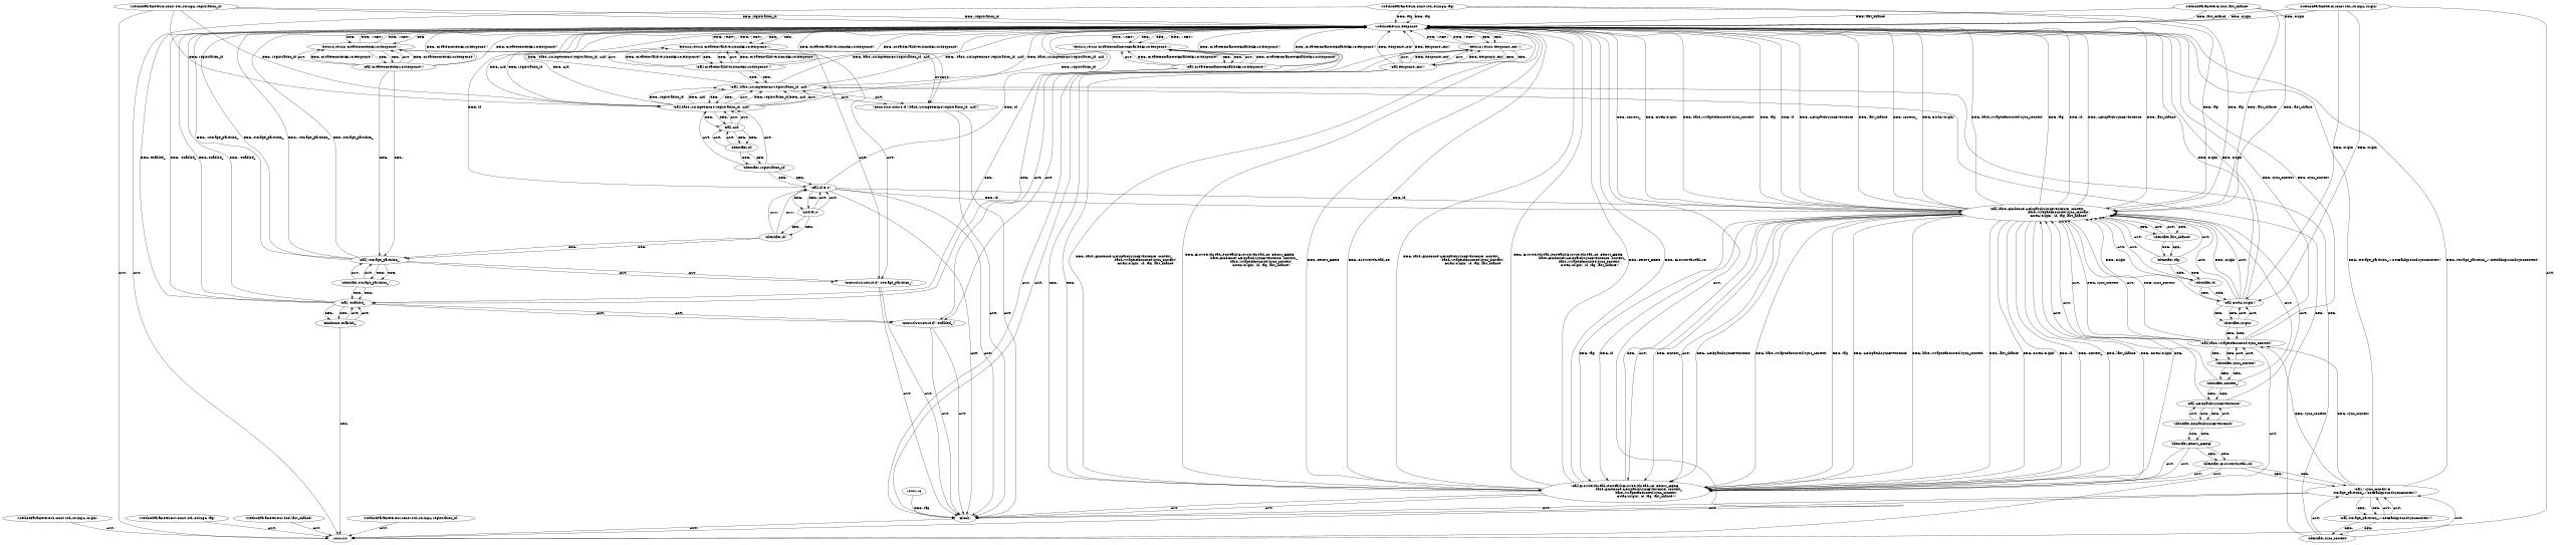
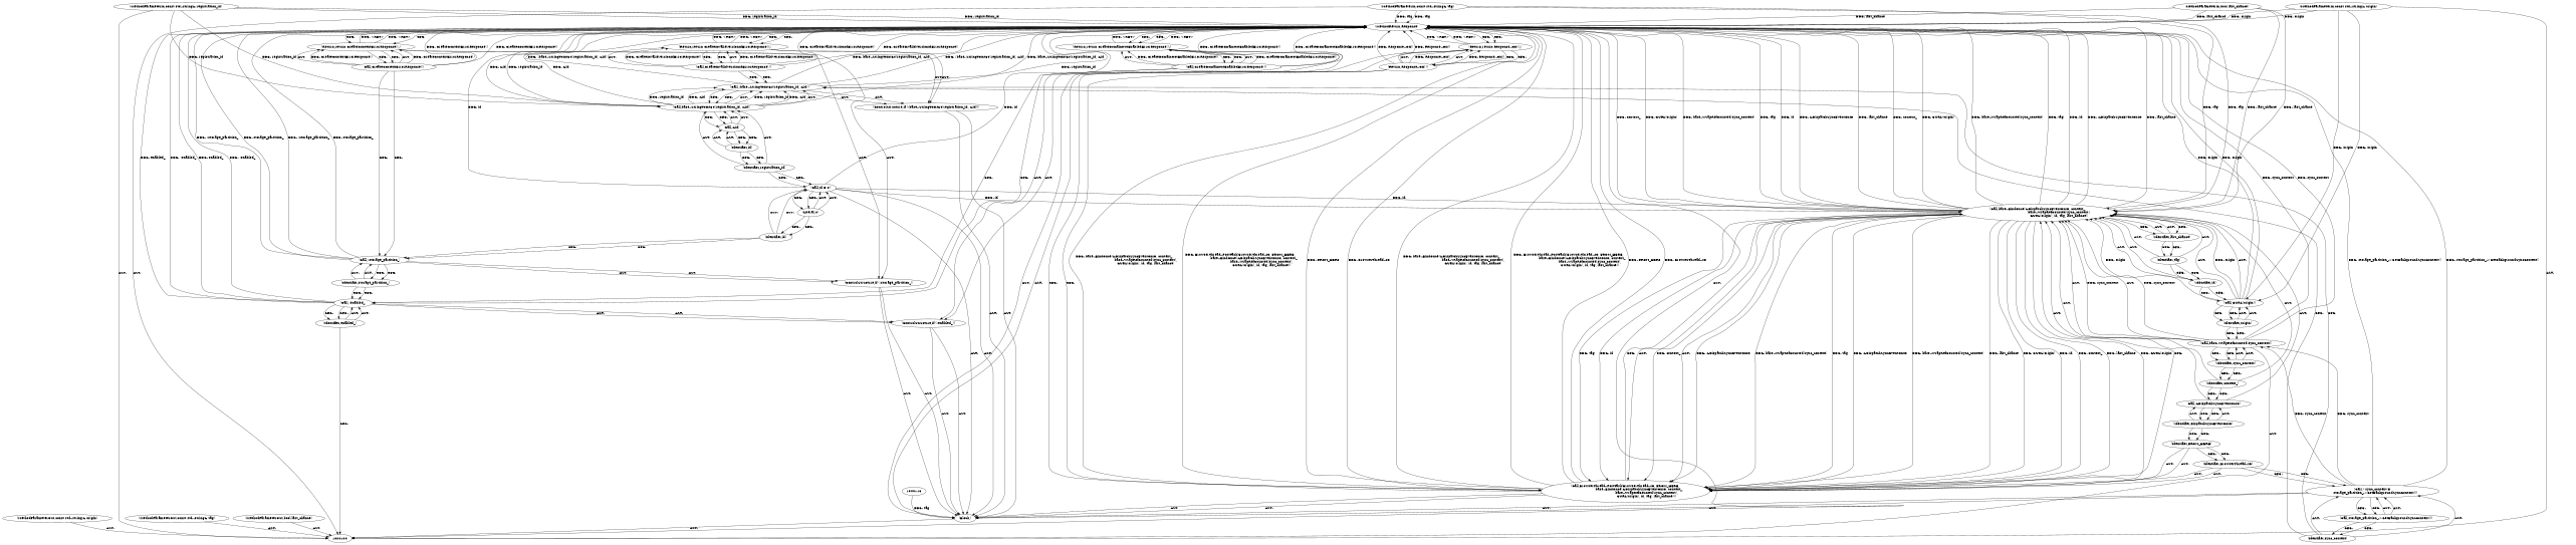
  digraph {
    n1 [label="(MethodReturn,Response)"]
    n2 [label="(Return,return CreateInvalidVersionIdErrorResponse();)"]
    n3 [label="(Return,return Response::OK();)"]
    n4 [label="(Return,return CreateDomainNotEnabledErrorResponse();)"]
    n5 [label="(Return,return CreateContextErrorResponse();)"]
    1000100
    n7 [label="(ControlStructure,if (!base::StringToInt64(registration_id, &id)))"]
    n8 [label="(Call,CreateInvalidVersionIdErrorResponse())"]
    n9 [label="(Block,)"]
-   n10 [label="(Call,Response::OK())"]
+   n10 [label="(Return,Response::OK())"]
    n11 [label="(ControlStructure,if (!enabled_))"]
    n12 [label="(Call,CreateDomainNotEnabledErrorResponse())"]
    n13 [label="(ControlStructure,if (!storage_partition_))"]
    n14 [label="(Call,CreateContextErrorResponse())"]
    n15 [label="(Call,id = 0)"]
    n16 [label="(Literal,0)"]
    n17 [label="(Call,base::BindOnce(&DispatchSyncEventOnIO, context_,\n                                         base::WrapRefCounted(sync_context),\n                                         GURL(origin), id, tag, last_chance))"]
    n18 [label="(Identifier,id)"]
    n19 [label="(Call,BrowserThread::PostTask(BrowserThread::IO, FROM_HERE,\n                           base::BindOnce(&DispatchSyncEventOnIO, context_,\n                                         base::WrapRefCounted(sync_context),\n                                         GURL(origin), id, tag, last_chance)))"]
    n20 [label="(Identifier,last_chance)"]
    n21 [label="(Call,!storage_partition_)"]
    n22 [label="(Identifier,storage_partition_)"]
    n23 [label="(Identifier,registration_id)"]
    n24 [label="(Call,base::StringToInt64(registration_id, &id))"]
    n25 [label="(Call,&id)"]
    n26 [label="(Call,!base::StringToInt64(registration_id, &id))"]
    n27 [label="(Identifier,id)"]
    n28 [label="(Call,* sync_context =\n      storage_partition_->GetBackgroundSyncContext())"]
    n29 [label="(Call,storage_partition_->GetBackgroundSyncContext())"]
    n30 [label="(Call,base::WrapRefCounted(sync_context))"]
    n31 [label="(Identifier,sync_context)"]
    n32 [label="(Identifier,sync_context)"]
    n33 [label="(Identifier,BrowserThread::IO)"]
    n34 [label="(Identifier,FROM_HERE)"]
    n35 [label="(Identifier,tag)"]
    n36 [label="(Call,&DispatchSyncEventOnIO)"]
    n37 [label="(Identifier,DispatchSyncEventOnIO)"]
    n38 [label="(Identifier,context_)"]
    n39 [label="(MethodParameterIn,const std::string& origin)"]
    n40 [label="(Call,GURL(origin))"]
    n41 [label="(Identifier,origin)"]
    n42 [label="(MethodParameterOut,const std::string& origin)"]
    n43 [label="(Identifier,id)"]
    n44 [label="(MethodParameterIn,const std::string& registration_id)"]
-   n45 [label="(MethodParameterOut,const std::string& registration_id)"]
    n46 [label="(MethodParameterIn,const std::string& tag)"]
    n47 [label="(MethodParameterOut,const std::string& tag)"]
    n48 [label="(MethodParameterIn,bool last_chance)"]
    n49 [label="(MethodParameterOut,bool last_chance)"]
    n50 [label="(Call,!enabled_)"]
-   n51 [label="(BindOnce,enabled_)"]
+   n51 [label="(Identifier,enabled_)"]
    1000116
    n1 -> n2 [label="CFG: "]
    n1 -> n2 [label="CFG: "]
    n1 -> n3 [label="CFG: "]
    n1 -> n3 [label="CFG: "]
    n1 -> n4 [label="CFG: "]
    n1 -> n4 [label="CFG: "]
    n1 -> n5 [label="CFG: "]
    n1 -> n5 [label="CFG: "]
    n1 -> 1000100 [label="AST: "]
    n2 -> n1 [label="DDG: <RET>"]
    n2 -> n1 [label="DDG: <RET>"]
    n2 -> n7 [label="AST: "]
    n2 -> n7 [label="AST: "]
    n2 -> n8 [label="CFG: "]
    n2 -> n8 [label="CFG: "]
    n3 -> n1 [label="DDG: <RET>"]
    n3 -> n1 [label="DDG: <RET>"]
    n3 -> n9 [label="AST: "]
    n3 -> n9 [label="AST: "]
    n3 -> n10 [label="CFG: "]
    n3 -> n10 [label="CFG: "]
    n4 -> n1 [label="DDG: <RET>"]
    n4 -> n1 [label="DDG: <RET>"]
    n4 -> n11 [label="AST: "]
    n4 -> n11 [label="AST: "]
    n4 -> n12 [label="CFG: "]
    n4 -> n12 [label="CFG: "]
    n5 -> n1 [label="DDG: <RET>"]
    n5 -> n1 [label="DDG: <RET>"]
    n5 -> n13 [label="AST: "]
    n5 -> n13 [label="AST: "]
    n5 -> n14 [label="CFG: "]
    n5 -> n14 [label="CFG: "]
    n7 -> n9 [label="AST: "]
    n7 -> n9 [label="AST: "]
    n8 -> n1 [label="DDG: CreateInvalidVersionIdErrorResponse()"]
    n8 -> n1 [label="DDG: CreateInvalidVersionIdErrorResponse()"]
    n8 -> n2 [label="AST: "]
    n8 -> n2 [label="DDG: CreateInvalidVersionIdErrorResponse()"]
    n8 -> n2 [label="AST: "]
    n8 -> n2 [label="DDG: CreateInvalidVersionIdErrorResponse()"]
    n8 -> n26 [label="CFG: "]
    n8 -> n26 [label="CFG: "]
    n9 -> 1000100 [label="AST: "]
    n10 -> n1 [label="DDG: Response::OK()"]
    n10 -> n1 [label="DDG: Response::OK()"]
    n10 -> n3 [label="AST: "]
    n10 -> n3 [label="DDG: Response::OK()"]
    n10 -> n3 [label="AST: "]
    n10 -> n3 [label="DDG: Response::OK()"]
    n10 -> n19 [label="CFG: "]
    n10 -> n19 [label="CFG: "]
    n11 -> n9 [label="AST: "]
    n11 -> n9 [label="AST: "]
    n12 -> n1 [label="DDG: CreateDomainNotEnabledErrorResponse()"]
    n12 -> n1 [label="DDG: CreateDomainNotEnabledErrorResponse()"]
    n12 -> n4 [label="AST: "]
    n12 -> n4 [label="DDG: CreateDomainNotEnabledErrorResponse()"]
    n12 -> n4 [label="AST: "]
    n12 -> n4 [label="DDG: CreateDomainNotEnabledErrorResponse()"]
    n12 -> n50 [label="CFG: "]
    n12 -> n50 [label="CFG: "]
    n13 -> n9 [label="AST: "]
    n13 -> n9 [label="AST: "]
    n14 -> n1 [label="DDG: CreateContextErrorResponse()"]
    n14 -> n1 [label="DDG: CreateContextErrorResponse()"]
    n14 -> n5 [label="AST: "]
    n14 -> n5 [label="DDG: CreateContextErrorResponse()"]
    n14 -> n5 [label="AST: "]
    n14 -> n5 [label="DDG: CreateContextErrorResponse()"]
    n14 -> n21 [label="CFG: "]
    n14 -> n21 [label="CFG: "]
    n15 -> n1 [label="DDG: id"]
    n15 -> n1 [label="DDG: id"]
    n15 -> n9 [label="AST: "]
    n15 -> n9 [label="AST: "]
    n15 -> n16 [label="CFG: "]
    n15 -> n16 [label="CFG: "]
    n15 -> n17 [label="DDG: id"]
    n15 -> n17 [label="DDG: id"]
    n16 -> n15 [label="AST: "]
    n16 -> n15 [label="AST: "]
    n16 -> n18 [label="CFG: "]
    n16 -> n18 [label="CFG: "]
    n17 -> n1 [label="DDG: context_"]
    n17 -> n1 [label="DDG: GURL(origin)"]
    n17 -> n1 [label="DDG: base::WrapRefCounted(sync_context)"]
    n17 -> n1 [label="DDG: tag"]
    n17 -> n1 [label="DDG: id"]
    n17 -> n1 [label="DDG: &DispatchSyncEventOnIO"]
    n17 -> n1 [label="DDG: last_chance"]
    n17 -> n1 [label="DDG: context_"]
    n17 -> n1 [label="DDG: GURL(origin)"]
    n17 -> n1 [label="DDG: base::WrapRefCounted(sync_context)"]
    n17 -> n1 [label="DDG: tag"]
    n17 -> n1 [label="DDG: id"]
    n17 -> n1 [label="DDG: &DispatchSyncEventOnIO"]
    n17 -> n1 [label="DDG: last_chance"]
    n17 -> n19 [label="AST: "]
    n17 -> n19 [label="DDG: tag"]
    n17 -> n19 [label="DDG: &DispatchSyncEventOnIO"]
    n17 -> n19 [label="DDG: base::WrapRefCounted(sync_context)"]
    n17 -> n19 [label="DDG: last_chance"]
    n17 -> n19 [label="DDG: GURL(origin)"]
    n17 -> n19 [label="DDG: id"]
    n17 -> n19 [label="DDG: context_"]
    n17 -> n19 [label="AST: "]
    n17 -> n19 [label="DDG: tag"]
    n17 -> n19 [label="DDG: &DispatchSyncEventOnIO"]
    n17 -> n19 [label="DDG: base::WrapRefCounted(sync_context)"]
    n17 -> n19 [label="DDG: last_chance"]
    n17 -> n19 [label="DDG: GURL(origin)"]
    n17 -> n19 [label="DDG: id"]
    n17 -> n19 [label="DDG: context_"]
    n17 -> n20 [label="CFG: "]
    n17 -> n20 [label="CFG: "]
    n18 -> n15 [label="AST: "]
    n18 -> n15 [label="AST: "]
    n18 -> n21 [label="CFG: "]
    n18 -> n21 [label="CFG: "]
    n19 -> n1 [label="DDG: BrowserThread::PostTask(BrowserThread::IO, FROM_HERE,\n                           base::BindOnce(&DispatchSyncEventOnIO, context_,\n                                         base::WrapRefCounted(sync_context),\n                                         GURL(origin), id, tag, last_chance))"]
    n19 -> n1 [label="DDG: FROM_HERE"]
    n19 -> n1 [label="DDG: BrowserThread::IO"]
    n19 -> n1 [label="DDG: base::BindOnce(&DispatchSyncEventOnIO, context_,\n                                         base::WrapRefCounted(sync_context),\n                                         GURL(origin), id, tag, last_chance)"]
    n19 -> n1 [label="DDG: BrowserThread::PostTask(BrowserThread::IO, FROM_HERE,\n                           base::BindOnce(&DispatchSyncEventOnIO, context_,\n                                         base::WrapRefCounted(sync_context),\n                                         GURL(origin), id, tag, last_chance))"]
    n19 -> n1 [label="DDG: FROM_HERE"]
    n19 -> n1 [label="DDG: BrowserThread::IO"]
    n19 -> n1 [label="DDG: base::BindOnce(&DispatchSyncEventOnIO, context_,\n                                         base::WrapRefCounted(sync_context),\n                                         GURL(origin), id, tag, last_chance)"]
    n19 -> n9 [label="AST: "]
    n19 -> n9 [label="AST: "]
    n19 -> n17 [label="CFG: "]
    n19 -> n17 [label="CFG: "]
    n20 -> n17 [label="AST: "]
    n20 -> n17 [label="AST: "]
    n20 -> n35 [label="CFG: "]
    n20 -> n35 [label="CFG: "]
    n21 -> n1 [label="DDG: !storage_partition_"]
    n21 -> n1 [label="DDG: storage_partition_"]
    n21 -> n1 [label="DDG: !storage_partition_"]
    n21 -> n1 [label="DDG: storage_partition_"]
    n21 -> n13 [label="AST: "]
    n21 -> n13 [label="AST: "]
    n21 -> n22 [label="CFG: "]
    n21 -> n22 [label="CFG: "]
    n22 -> n21 [label="AST: "]
    n22 -> n21 [label="AST: "]
    n22 -> n50 [label="CFG: "]
    n22 -> n50 [label="CFG: "]
    n23 -> n15 [label="CFG: "]
    n23 -> n15 [label="CFG: "]
    n23 -> n24 [label="AST: "]
    n23 -> n24 [label="AST: "]
    n24 -> n1 [label="DDG: registration_id"]
    n24 -> n1 [label="DDG: &id"]
    n24 -> n1 [label="DDG: registration_id"]
    n24 -> n1 [label="DDG: &id"]
    n24 -> n25 [label="CFG: "]
    n24 -> n25 [label="CFG: "]
    n24 -> n26 [label="AST: "]
    n24 -> n26 [label="DDG: registration_id"]
    n24 -> n26 [label="DDG: &id"]
    n24 -> n26 [label="AST: "]
    n24 -> n26 [label="DDG: registration_id"]
    n24 -> n26 [label="DDG: &id"]
    n25 -> n24 [label="AST: "]
    n25 -> n24 [label="AST: "]
    n25 -> n27 [label="CFG: "]
    n25 -> n27 [label="CFG: "]
    n26 -> n1 [label="DDG: !base::StringToInt64(registration_id, &id)"]
    n26 -> n1 [label="DDG: base::StringToInt64(registration_id, &id)"]
    n26 -> n1 [label="DDG: !base::StringToInt64(registration_id, &id)"]
    n26 -> n1 [label="DDG: base::StringToInt64(registration_id, &id)"]
    n26 -> n7 [label="AST: "]
    n26 -> n7 [label="AST: "]
    n26 -> n24 [label="CFG: "]
    n26 -> n24 [label="CFG: "]
    n27 -> n23 [label="CFG: "]
    n27 -> n23 [label="CFG: "]
    n27 -> n25 [label="AST: "]
    n27 -> n25 [label="AST: "]
    n28 -> n1 [label="DDG: storage_partition_->GetBackgroundSyncContext()"]
    n28 -> n1 [label="DDG: storage_partition_->GetBackgroundSyncContext()"]
    n28 -> n9 [label="AST: "]
    n28 -> n9 [label="AST: "]
    n28 -> n29 [label="CFG: "]
    n28 -> n29 [label="CFG: "]
    n28 -> n30 [label="DDG: sync_context"]
    n28 -> n30 [label="DDG: sync_context"]
    n29 -> n28 [label="AST: "]
    n29 -> n28 [label="AST: "]
    n29 -> n31 [label="CFG: "]
    n29 -> n31 [label="CFG: "]
    n30 -> n1 [label="DDG: sync_context"]
    n30 -> n1 [label="DDG: sync_context"]
    n30 -> 1000100 [label="AST: "]
    n30 -> n17 [label="AST: "]
    n30 -> n17 [label="DDG: sync_context"]
    n30 -> n17 [label="AST: "]
    n30 -> n17 [label="DDG: sync_context"]
    n30 -> n32 [label="CFG: "]
    n30 -> n32 [label="CFG: "]
    n31 -> n26 [label="CFG: "]
    n31 -> n26 [label="CFG: "]
    n31 -> n28 [label="AST: "]
    n31 -> n28 [label="AST: "]
    n32 -> n30 [label="AST: "]
    n32 -> n30 [label="AST: "]
    n32 -> n38 [label="CFG: "]
    n32 -> n38 [label="CFG: "]
    n33 -> n19 [label="AST: "]
    n33 -> n19 [label="AST: "]
    n33 -> n28 [label="CFG: "]
    n33 -> n28 [label="CFG: "]
    n34 -> n19 [label="AST: "]
    n34 -> n19 [label="AST: "]
    n34 -> n33 [label="CFG: "]
    n34 -> n33 [label="CFG: "]
    n35 -> n17 [label="AST: "]
    n35 -> n17 [label="AST: "]
    n35 -> n43 [label="CFG: "]
    n35 -> n43 [label="CFG: "]
    n36 -> n17 [label="AST: "]
    n36 -> n17 [label="AST: "]
    n36 -> n37 [label="CFG: "]
    n36 -> n37 [label="CFG: "]
    n37 -> n34 [label="CFG: "]
    n37 -> n34 [label="CFG: "]
    n37 -> n36 [label="AST: "]
    n37 -> n36 [label="AST: "]
    n38 -> n17 [label="AST: "]
    n38 -> n17 [label="AST: "]
    n38 -> n36 [label="CFG: "]
    n38 -> n36 [label="CFG: "]
    n39 -> n1 [label="DDG: origin"]
    n39 -> n1 [label="DDG: origin"]
    n39 -> 1000100 [label="AST: "]
    n39 -> n40 [label="DDG: origin"]
    n39 -> n40 [label="DDG: origin"]
    n40 -> n1 [label="DDG: origin"]
    n40 -> n1 [label="DDG: origin"]
    n40 -> n17 [label="AST: "]
    n40 -> n17 [label="DDG: origin"]
    n40 -> n17 [label="AST: "]
    n40 -> n17 [label="DDG: origin"]
    n40 -> n41 [label="CFG: "]
    n40 -> n41 [label="CFG: "]
    n41 -> n30 [label="CFG: "]
    n41 -> n30 [label="CFG: "]
    n41 -> n40 [label="AST: "]
    n41 -> n40 [label="AST: "]
    n42 -> 1000100 [label="AST: "]
    n43 -> n17 [label="AST: "]
    n43 -> n17 [label="AST: "]
    n43 -> n40 [label="CFG: "]
    n43 -> n40 [label="CFG: "]
    n44 -> n1 [label="DDG: registration_id"]
    n44 -> n1 [label="DDG: registration_id"]
    n44 -> 1000100 [label="AST: "]
    n44 -> n24 [label="DDG: registration_id"]
    n44 -> n24 [label="DDG: registration_id"]
-   n45 -> 1000100 [label="AST: "]
    n46 -> n1 [label="DDG: tag"]
    n46 -> n1 [label="DDG: tag"]
    n46 -> 1000100 [label="AST: "]
    n46 -> n17 [label="DDG: tag"]
    n46 -> n17 [label="DDG: tag"]
    n47 -> 1000100 [label="AST: "]
    n48 -> n1 [label="DDG: last_chance"]
    n48 -> n1 [label="DDG: last_chance"]
    n48 -> n17 [label="DDG: last_chance"]
    n48 -> n17 [label="DDG: last_chance"]
    n49 -> 1000100 [label="AST: "]
    n50 -> n1 [label="DDG: enabled_"]
    n50 -> n1 [label="DDG: !enabled_"]
    n50 -> n1 [label="DDG: enabled_"]
    n50 -> n1 [label="DDG: !enabled_"]
    n50 -> n11 [label="AST: "]
    n50 -> n11 [label="AST: "]
    n50 -> n51 [label="CFG: "]
    n50 -> n51 [label="CFG: "]
    n51 -> 1000100 [label="CFG: "]
    n51 -> n50 [label="AST: "]
    n51 -> n50 [label="AST: "]
    1000116 -> n9 [label="DDG: tag"]
  }
